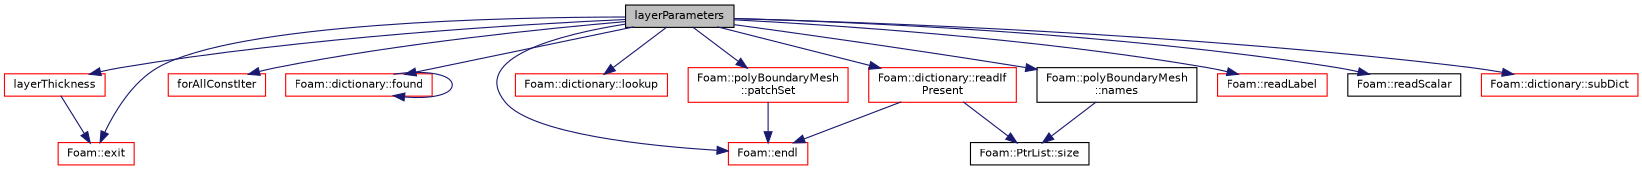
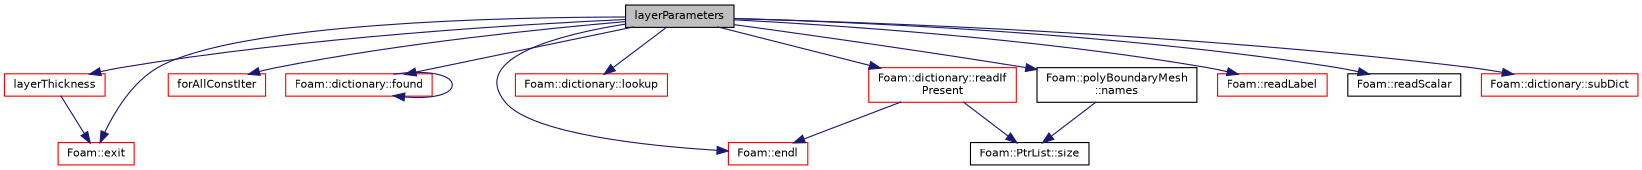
  digraph {
    rankdir=TB
    node [color=red fontname=Helvetica fontsize=10 shape=record]
    edge [color=midnightblue fontname=Helvetica fontsize=10 labelfontname=Helvetica labelfontsize=10 style=solid]
    n1 [color=black fillcolor=grey75 fontcolor=black height=0.2 label=layerParameters style=filled width=0.4]
    n2 [height=0.2 label="Foam::endl" width=0.4]
    n3 [height=0.2 label="Foam::exit" width=0.4]
    n4 [height=0.2 label=forAllConstIter width=0.4]
    n5 [height=0.2 label="Foam::dictionary::found" width=0.4]
    n6 [height=0.2 label=layerThickness width=0.4]
    n7 [height=0.2 label="Foam::dictionary::lookup" width=0.4]
    n8 [color=black height=0.2 label="Foam::polyBoundaryMesh\l::names" width=0.4]
-   n9 [height=0.2 label="Foam::polyBoundaryMesh\l::patchSet" width=0.4]
    n10 [height=0.2 label="Foam::dictionary::readIf\lPresent" width=0.4]
    n11 [height=0.2 label="Foam::readLabel" width=0.4]
    n12 [color=black height=0.2 label="Foam::readScalar" width=0.4]
    n13 [height=0.2 label="Foam::dictionary::subDict" width=0.4]
    n14 [color=black height=0.2 label="Foam::PtrList::size" width=0.4]
    n1 -> n2
    n1 -> n3
    n1 -> n4
    n1 -> n5
    n1 -> n6
    n1 -> n7
    n1 -> n8
-   n1 -> n9
    n1 -> n10
    n1 -> n11
    n1 -> n12
    n1 -> n13
    n5 -> n5
    n6 -> n3
    n8 -> n14
-   n9 -> n2
    n10 -> n2
    n10 -> n14
  }
